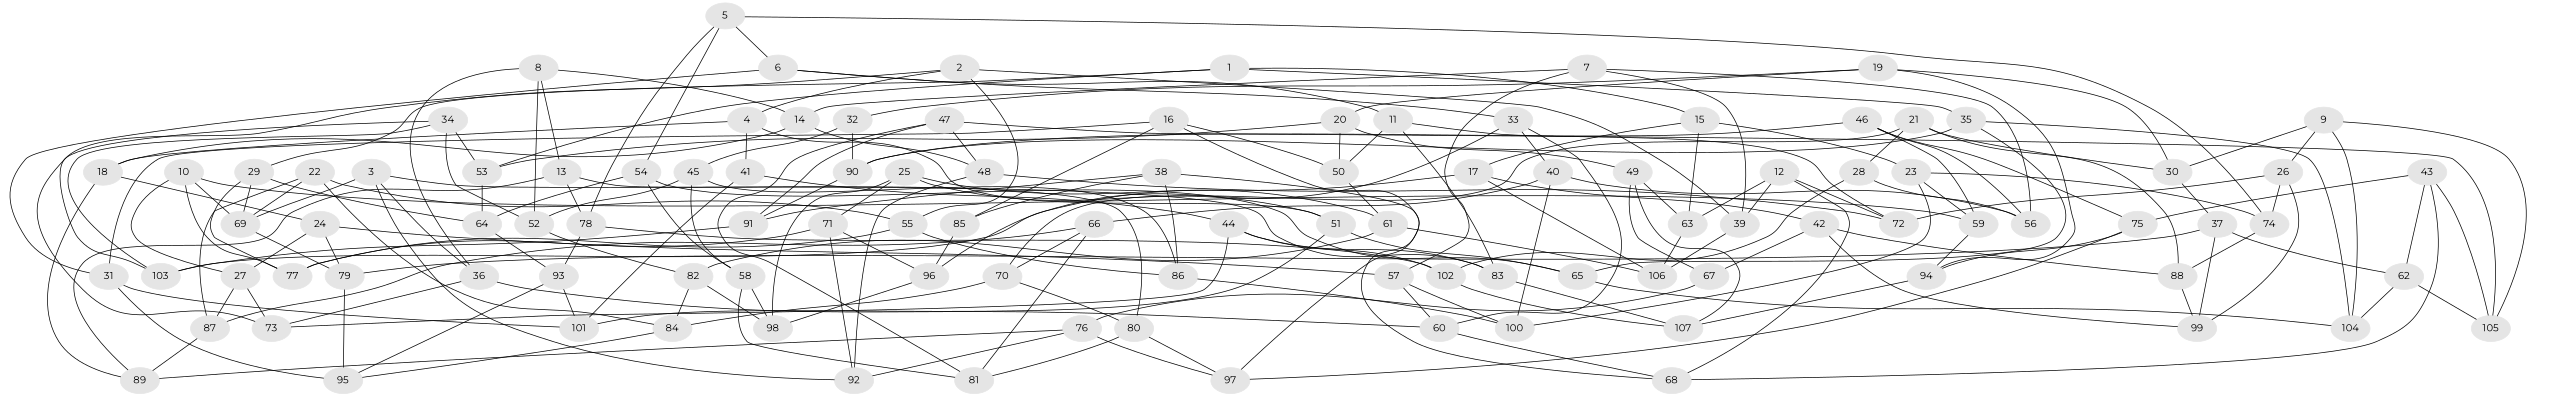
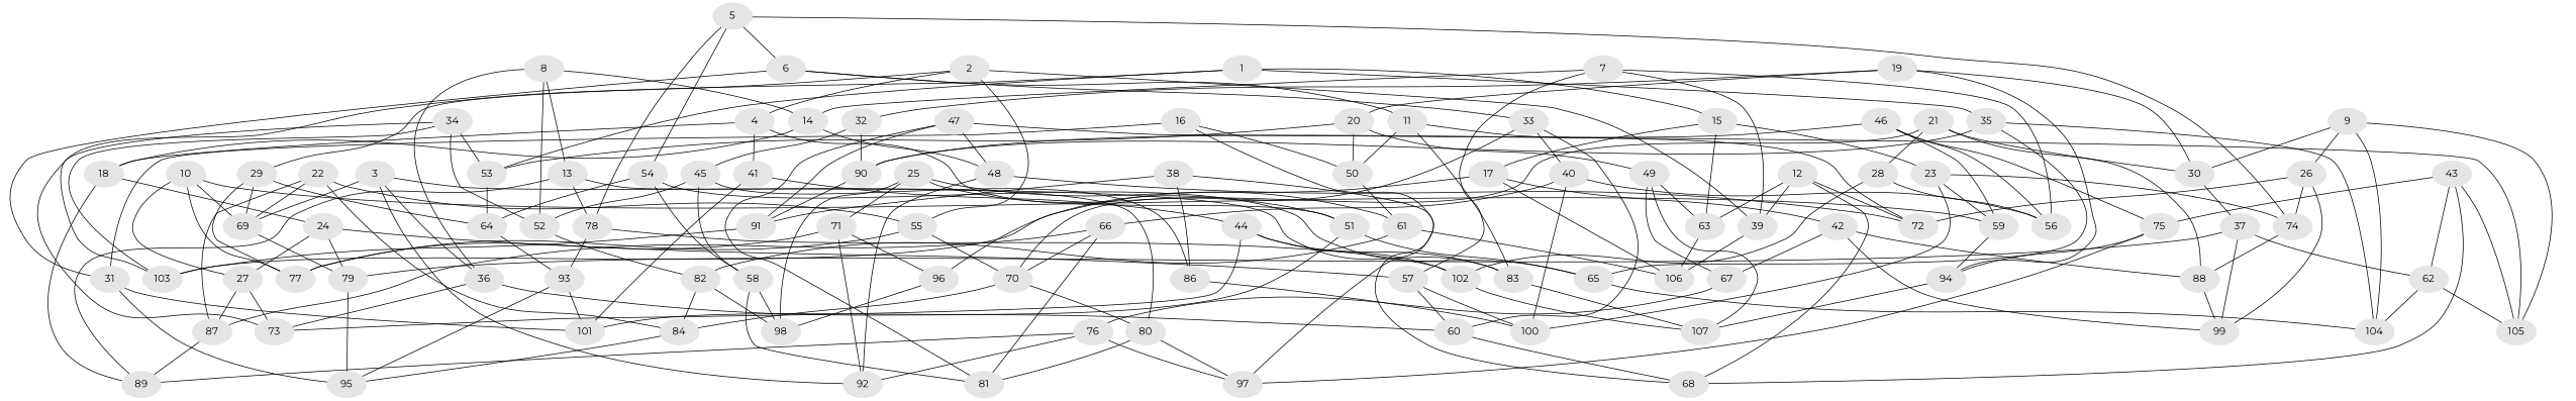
  graph {
    fontname=Montserrat
    node [color=gray90 fontname=Montserrat style=filled]
    edge [fontname=Montserrat]
    1
    15
    29
    35
    53
    63
    17
    23
    69
    77
    64
    104
    90
    65
    2
    4
    39
    55
    103
    18
    41
    51
    106
    86
    3
    36
    83
    92
    73
    60
    79
    107
    89
    24
    101
    44
    5
    6
    54
    74
    78
    11
    31
    33
    58
    88
    102
    93
    50
    72
    95
    40
    96
    7
    14
    56
    57
    48
    100
    8
    13
    52
    80
    82
    9
    26
    30
    105
    99
    37
    10
    27
    59
    87
    94
    61
    12
    68
    97
    81
    42
    16
-   85
    67
    19
    20
    32
    49
    45
    21
    28
    70
    84
    22
    25
    71
    98
    62
    91
    66
    34
    38
    76
    43
    75
    46
    47
    1 -- 15
    1 -- 29
    1 -- 35
    1 -- 53
    15 -- 63
    15 -- 17
    15 -- 23
    29 -- 69
    29 -- 77
    29 -- 64
    35 -- 104
    35 -- 90
    35 -- 65
    53 -- 64
    63 -- 106
    17 -- 103
    17 -- 106
    17 -- 42
    23 -- 74
    23 -- 100
    23 -- 59
    69 -- 79
    64 -- 93
    90 -- 91
    65 -- 104
    2 -- 4
    2 -- 39
    2 -- 55
    2 -- 103
    4 -- 18
    4 -- 41
    4 -- 51
    39 -- 106
    55 -- 77
-   55 -- 86
+   55 -- 70
    18 -- 89
    18 -- 24
    41 -- 101
    41 -- 44
    51 -- 65
    51 -- 101
    86 -- 100
    3 -- 69
    3 -- 36
    3 -- 83
    3 -- 92
    36 -- 73
    36 -- 60
    83 -- 107
    60 -- 68
    79 -- 95
    24 -- 79
    24 -- 57
    24 -- 27
    44 -- 83
    44 -- 73
    44 -- 102
    5 -- 6
    5 -- 54
    5 -- 74
    5 -- 78
    6 -- 11
    6 -- 31
    6 -- 33
    54 -- 64
    54 -- 65
    54 -- 58
    74 -- 88
    78 -- 102
    78 -- 93
    11 -- 83
    11 -- 50
    11 -- 72
    31 -- 101
    31 -- 95
    33 -- 60
    33 -- 40
    33 -- 96
    58 -- 81
    58 -- 98
    88 -- 99
    102 -- 107
    93 -- 101
    93 -- 95
    50 -- 61
    40 -- 56
    40 -- 100
    40 -- 66
    96 -- 98
    7 -- 39
    7 -- 14
    7 -- 56
    7 -- 57
    14 -- 18
    14 -- 48
    57 -- 60
    57 -- 100
    48 -- 92
    48 -- 72
    8 -- 36
    8 -- 14
    8 -- 13
    8 -- 52
    13 -- 89
    13 -- 78
    13 -- 80
    52 -- 82
    80 -- 97
    80 -- 81
    82 -- 84
    82 -- 98
    9 -- 104
    9 -- 26
    9 -- 30
    9 -- 105
    26 -- 74
    26 -- 72
    26 -- 99
    30 -- 37
    37 -- 79
    37 -- 99
    37 -- 62
    10 -- 69
    10 -- 77
    10 -- 27
    10 -- 59
    27 -- 73
    27 -- 87
    59 -- 94
    87 -- 89
    94 -- 107
    61 -- 106
    61 -- 82
    12 -- 63
    12 -- 39
    12 -- 72
    12 -- 68
    42 -- 88
    42 -- 99
    42 -- 67
    16 -- 31
    16 -- 50
    16 -- 97
-   16 -- 85
-   85 -- 96
    67 -- 76
    19 -- 30
    19 -- 94
    19 -- 20
    19 -- 32
    20 -- 53
    20 -- 50
    20 -- 49
    32 -- 90
    32 -- 45
    49 -- 63
    49 -- 107
    49 -- 67
    45 -- 86
    45 -- 58
    45 -- 52
    21 -- 88
    21 -- 30
    21 -- 28
    21 -- 70
    28 -- 102
    28 -- 56
    70 -- 80
    70 -- 84
    84 -- 95
    22 -- 69
    22 -- 55
    22 -- 87
    22 -- 84
    25 -- 51
    25 -- 61
    25 -- 71
    25 -- 98
    71 -- 77
    71 -- 92
    71 -- 96
    62 -- 104
    62 -- 105
    91 -- 103
    66 -- 87
    66 -- 81
    66 -- 70
    34 -- 53
    34 -- 103
    34 -- 73
    34 -- 52
    38 -- 86
    38 -- 68
-   38 -- 85
    38 -- 91
    76 -- 92
    76 -- 89
    76 -- 97
    43 -- 105
    43 -- 68
    43 -- 62
    43 -- 75
    75 -- 94
    75 -- 97
    46 -- 90
    46 -- 56
    46 -- 59
    46 -- 75
    47 -- 48
    47 -- 105
    47 -- 81
    47 -- 91
  }
